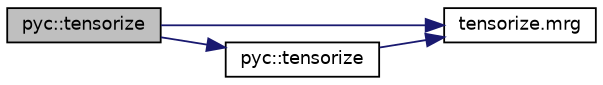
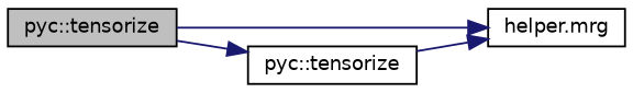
  digraph {
    rankdir=LR
    node [color=black fillcolor=white fontname=Helvetica fontsize=10 shape=record style=filled]
    edge [color=midnightblue fontname=Helvetica fontsize=10 labelfontname=Helvetica labelfontsize=10 style=solid]
    n1 [fillcolor=grey75 fontcolor=black height=0.2 label="pyc::tensorize" width=0.4]
-   n2 [height=0.2 label="tensorize.mrg" width=0.4]
+   n2 [height=0.2 label="helper.mrg" width=0.4]
    n3 [height=0.2 label="pyc::tensorize" width=0.4]
    n1 -> n2
    n1 -> n3
    n3 -> n2
  }
